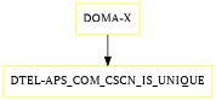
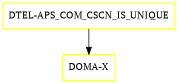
  digraph {
    fontname="PT Serif"
    node [color=yellow shape=box fontname="PT Serif"]
    "DTEL-APS_COM_CSCN_IS_UNIQUE"
    "DOMA-X"
-   "DOMA-X" -> "DTEL-APS_COM_CSCN_IS_UNIQUE" [fontname="PT Serif"]
+   "DTEL-APS_COM_CSCN_IS_UNIQUE" -> "DOMA-X" [fontname="PT Serif"]
  }
